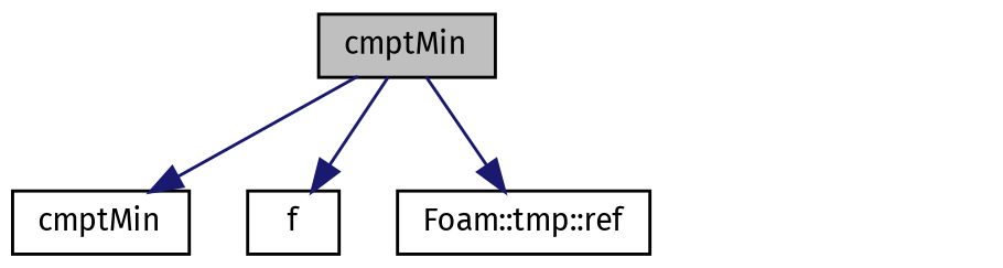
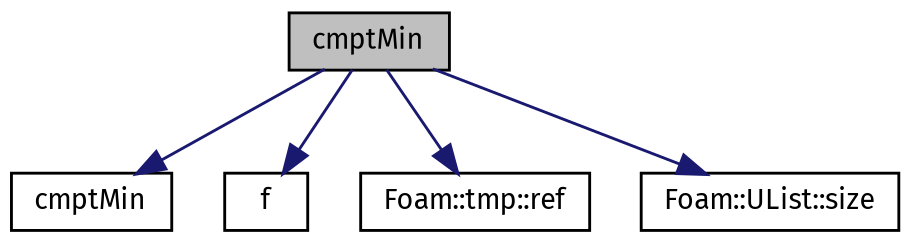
  digraph {
    rankdir=TB
    fontname="Fira Sans"
    node [color=black fontname="Fira Sans" fontsize=10 shape=record]
    edge [color=midnightblue fontname="Fira Sans" fontsize=10 labelfontname=Helvetica labelfontsize=10 style=solid]
    n1 [fillcolor=grey75 fontcolor=black height=0.2 label=cmptMin style=filled width=0.4]
    n2 [height=0.2 label=cmptMin width=0.4]
    n3 [height=0.2 label=f width=0.4]
    n4 [height=0.2 label="Foam::tmp::ref" width=0.4]
+   n5 [height=0.2 label="Foam::UList::size" width=0.4]
    n1 -> n2
    n1 -> n3
    n1 -> n4
+   n1 -> n5
  }
